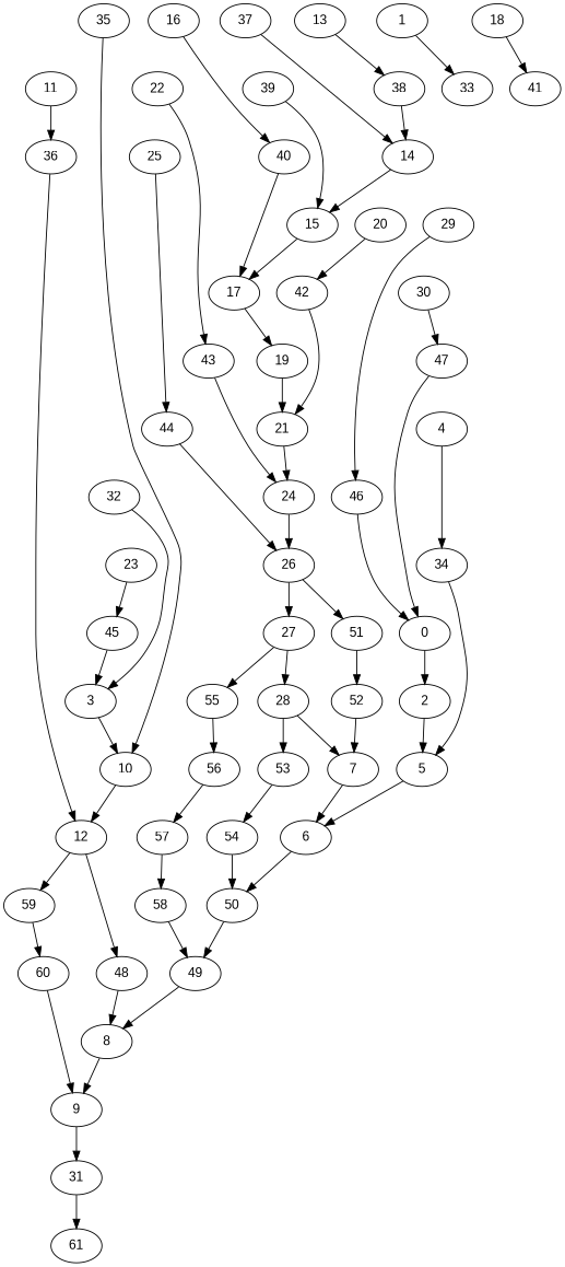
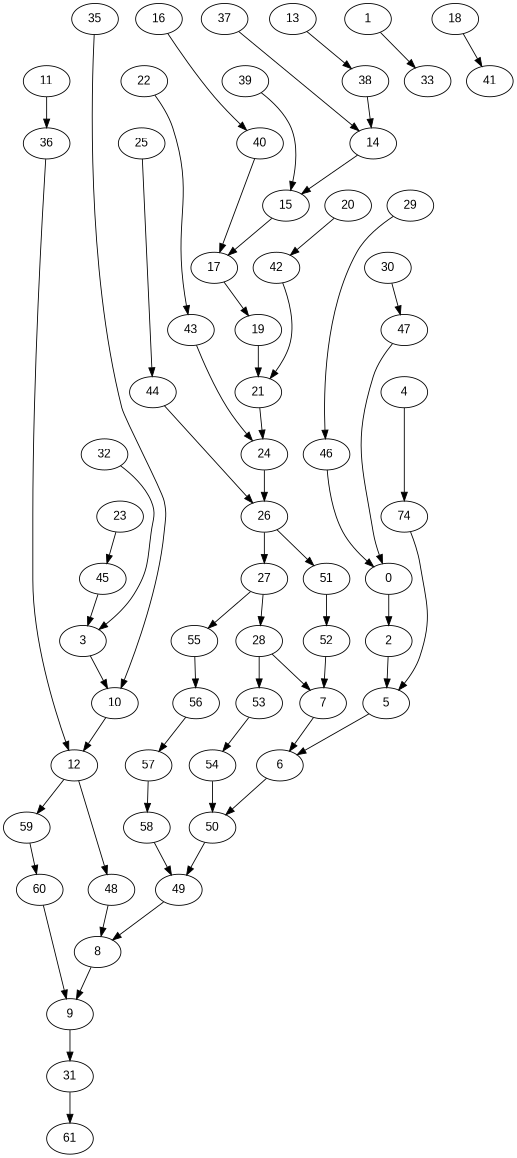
  digraph {
    fontname="Liberation Sans"
    node [fontname="Liberation Sans"]
    edge [fontname="Liberation Sans" weight=0]
    0
    2
    5
    1
    33
    6
    3
    10
    12
    4
-   34
+   34 [label=74]
    50
    49
    7
    8
    9
    31
    61
    48
    59
    11
    36
    60
    13
    38
    14
    15
    17
    19
    16
    40
    21
    18
    41
    24
    20
    42
    26
    22
    43
    23
    45
    27
    51
    25
    44
    28
    55
    52
    53
    56
    54
    29
    46
    30
    47
    32
    35
    37
    39
    57
    58
    0 -> 2 [weight=2]
    2 -> 5
    5 -> 6
    1 -> 33
    6 -> 50
    3 -> 10
    10 -> 12
    12 -> 48
    12 -> 59
    4 -> 34
    34 -> 5
    50 -> 49
    49 -> 8
    7 -> 6
    8 -> 9
    9 -> 31
    31 -> 61
    48 -> 8
    59 -> 60
    11 -> 36
    36 -> 12
    60 -> 9
    13 -> 38
    38 -> 14
    14 -> 15
    15 -> 17
    17 -> 19
    19 -> 21 [weight=1]
    16 -> 40
    40 -> 17
    21 -> 24
    18 -> 41
    24 -> 26 [weight=1]
    20 -> 42
    42 -> 21
    26 -> 27
    26 -> 51
    22 -> 43
    43 -> 24
    23 -> 45
    45 -> 3
    27 -> 28
    27 -> 55
    51 -> 52
    25 -> 44
    44 -> 26
    28 -> 7
    28 -> 53 [weight=1]
    55 -> 56
    52 -> 7
    53 -> 54
    56 -> 57
    54 -> 50 [weight=1]
    29 -> 46
    46 -> 0
    30 -> 47
    47 -> 0
    32 -> 3
    35 -> 10
    37 -> 14
    39 -> 15
    57 -> 58
    58 -> 49
  }
